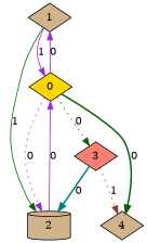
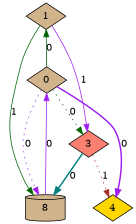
  digraph {
    node [fillcolor=tan shape=diamond style=filled]
    edge [color=purple style=solid]
    1
-   0 [fillcolor=gold]
-   2 [shape=cylinder]
+   0
+   2 [shape=cylinder label=8]
    3 [fillcolor=salmon]
-   4
-   1 -> 0 [label=1]
+   4 [fillcolor=gold]
+   1 -> 3 [label=1]
    1 -> 2 [color=darkgreen label=1]
-   0 -> 1 [label=0]
+   0 -> 1 [color=darkgreen label=0]
    0 -> 2 [label=0 style=dotted]
    0 -> 3 [color=darkgreen label=0 style=dotted]
-   0 -> 4 [color=darkgreen label=0 style=bold]
+   0 -> 4 [label=0 style=bold]
    2 -> 0 [label=0]
    3 -> 2 [color=teal label=0 style=bold]
    3 -> 4 [color=brown label=1 style=dotted]
  }
